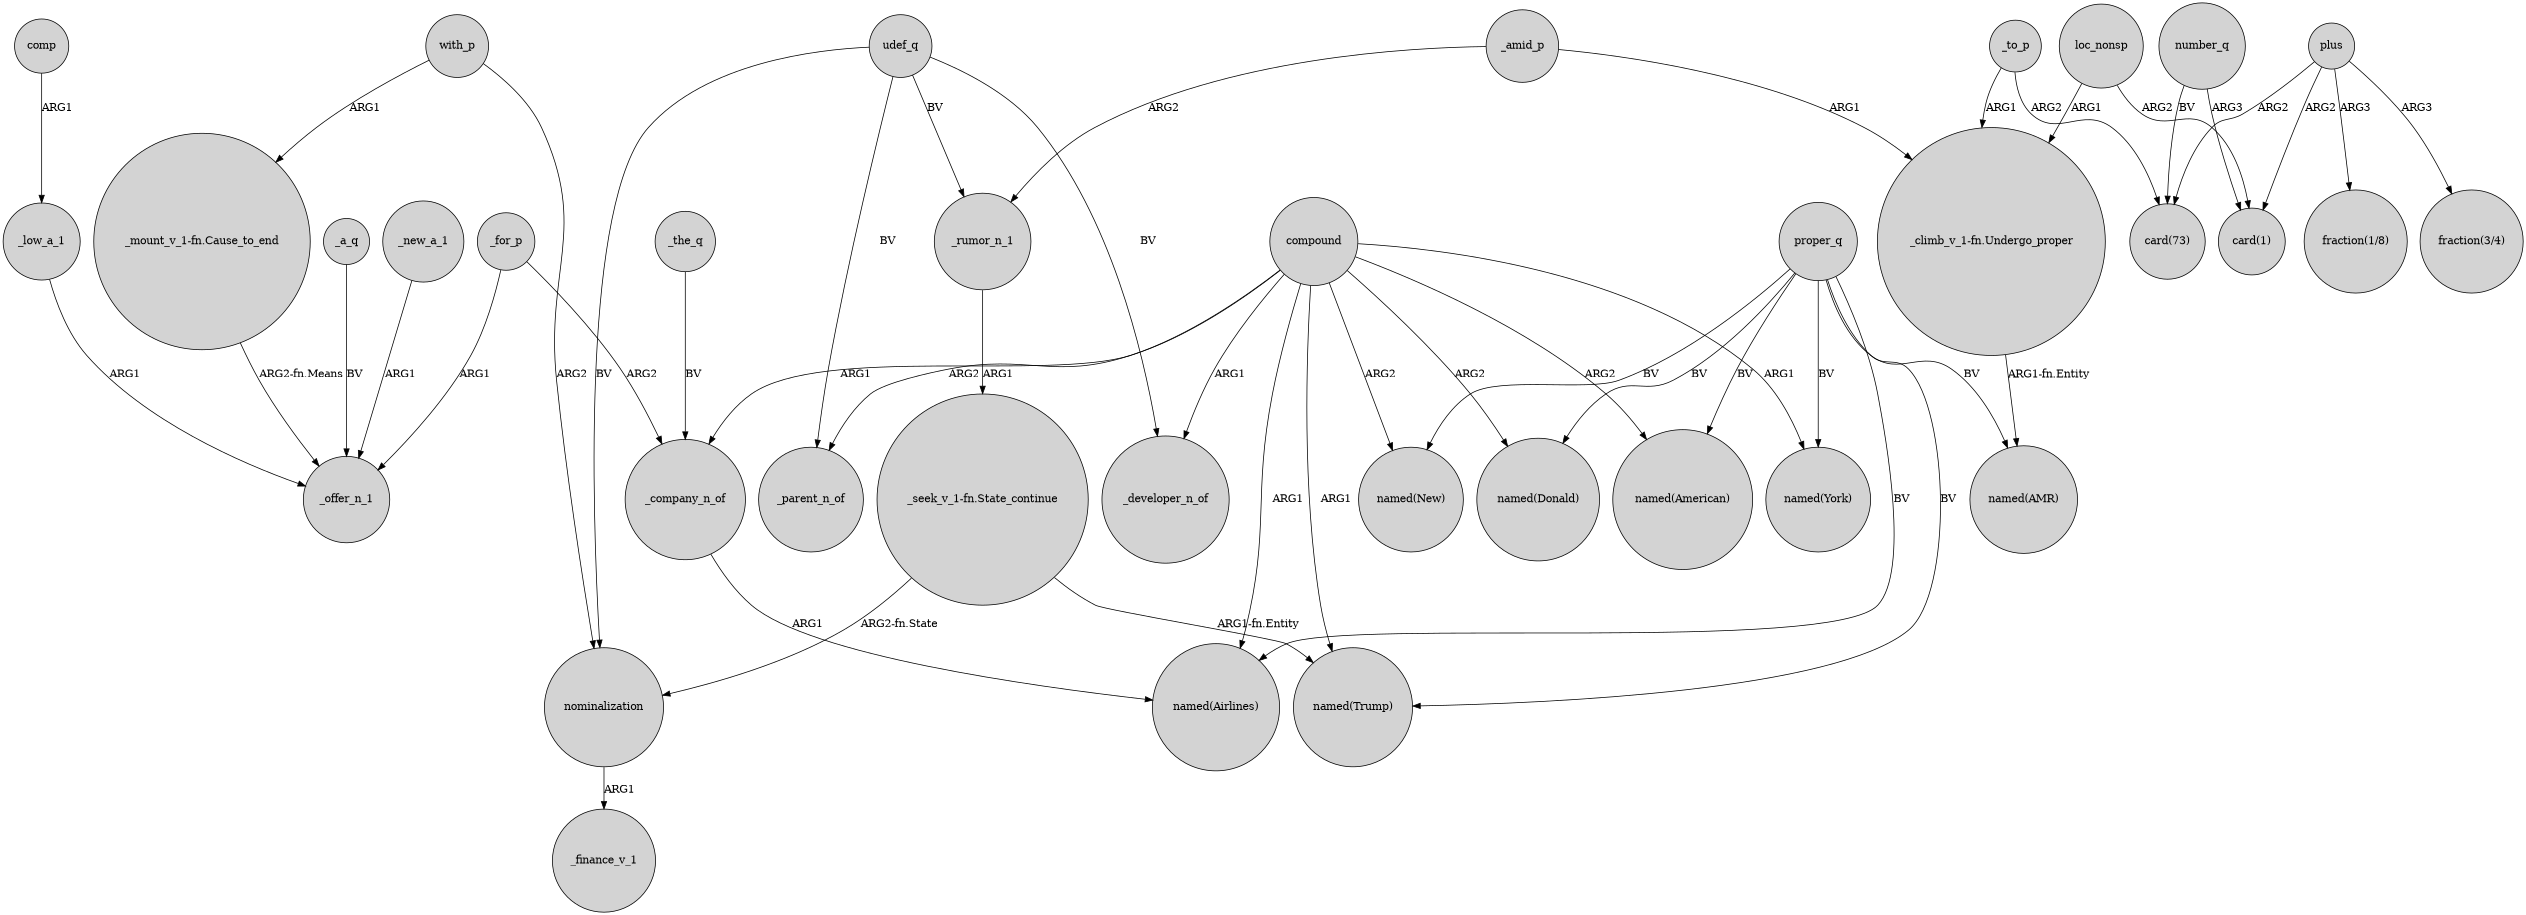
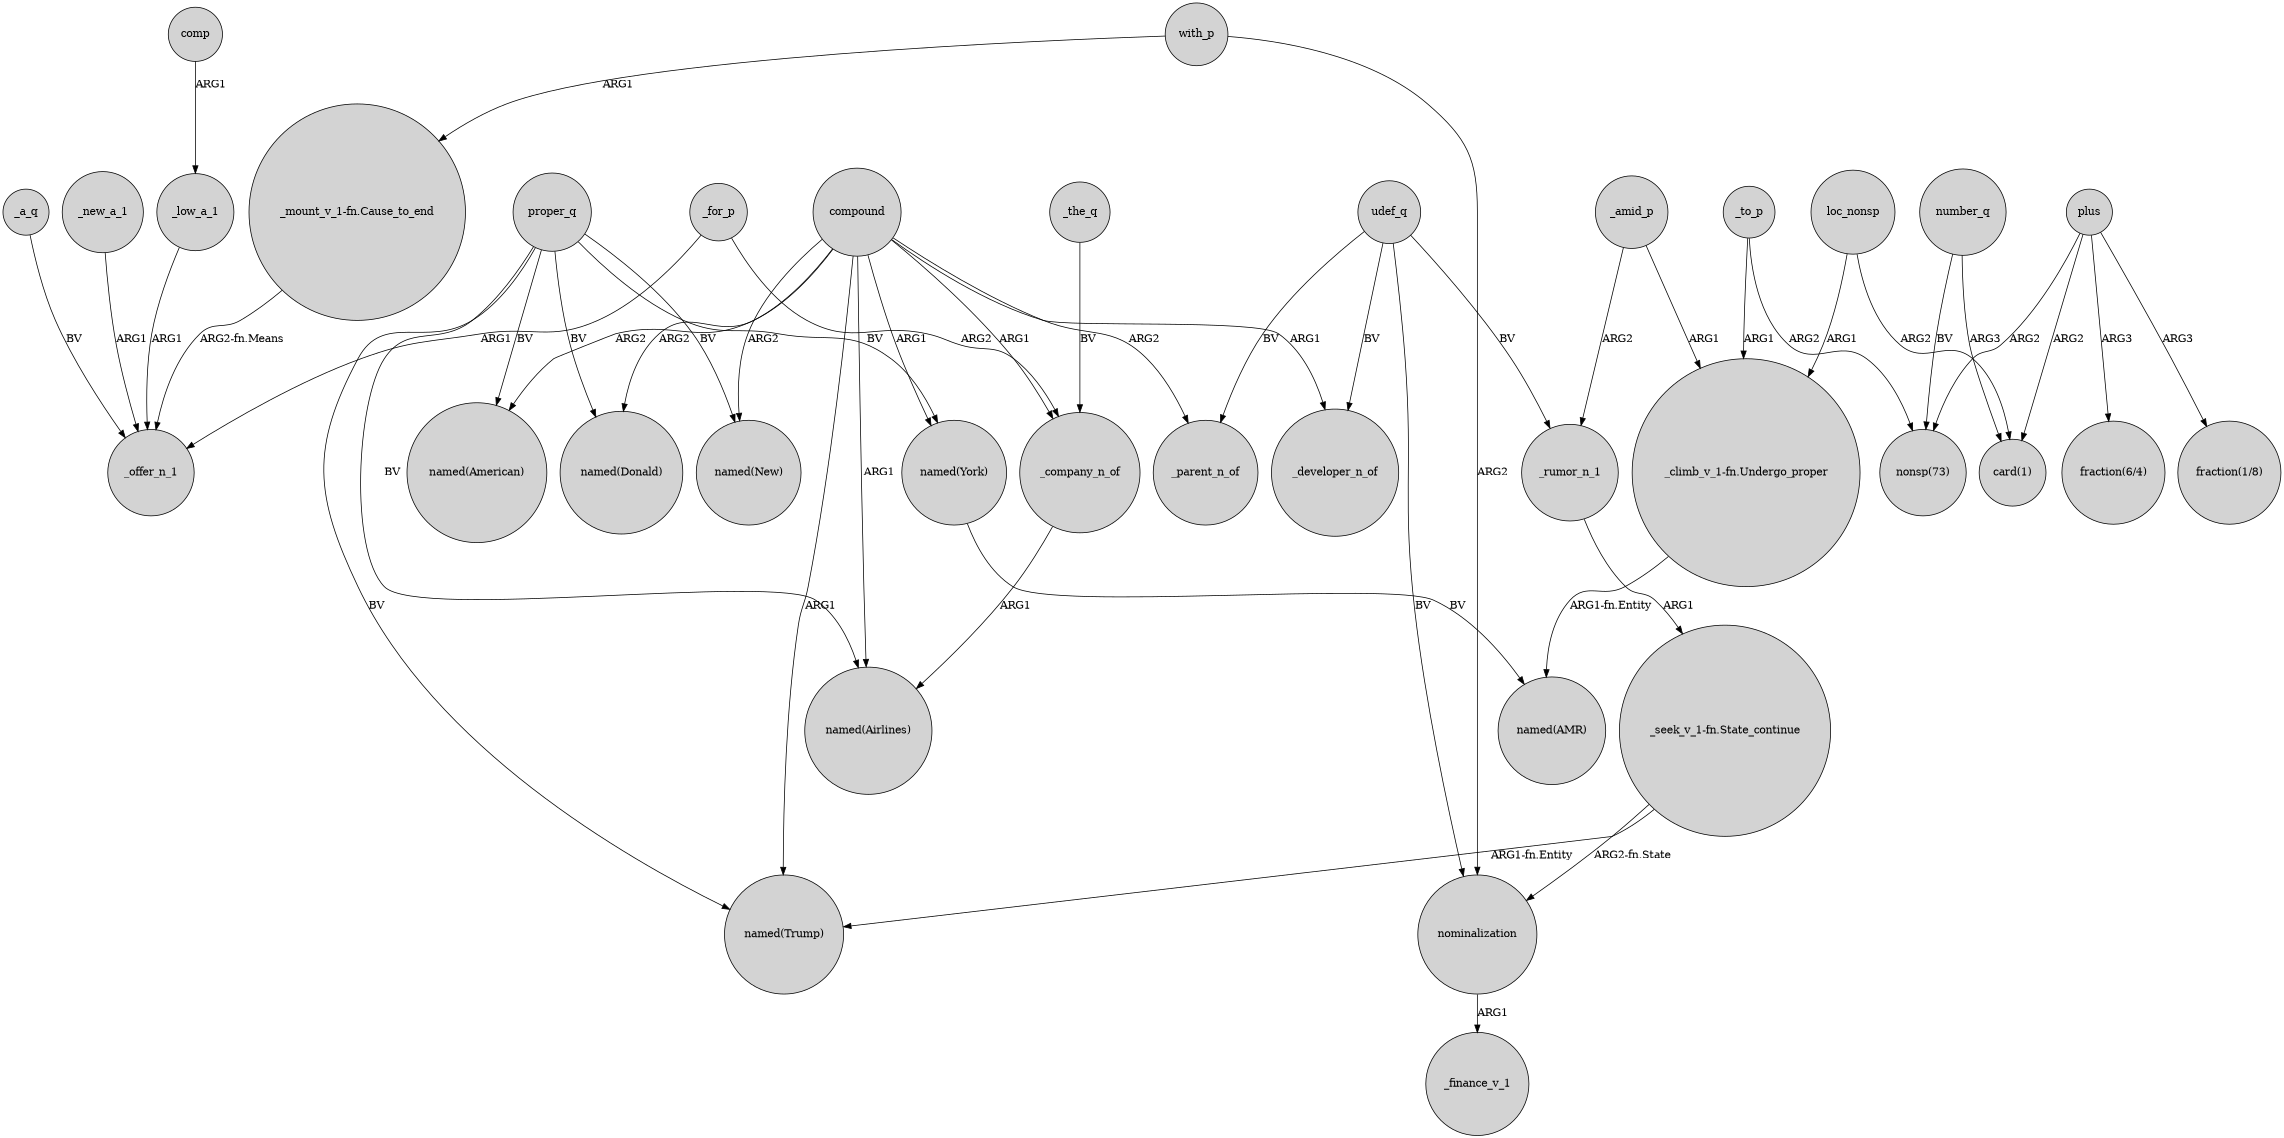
  digraph {
    node [shape=circle style=filled]
    compound
    "named(Airlines)"
    "named(Trump)"
    _developer_n_of
    "named(New)"
    _company_n_of
    "named(Donald)"
    _parent_n_of
    "named(York)"
    "named(American)"
    comp
    _low_a_1
    _offer_n_1
    _for_p
    _to_p
-   "card(73)"
+   "card(73)" [label="nonsp(73)"]
    n17 [label="_climb_v_1-fn.Undergo_proper"]
    "named(AMR)"
    _amid_p
    _rumor_n_1
    "_seek_v_1-fn.State_continue"
    nominalization
    _finance_v_1
    number_q
    "card(1)"
    proper_q
    plus
    "fraction(1/8)"
-   "fraction(3/4)"
+   "fraction(3/4)" [label="fraction(6/4)"]
    udef_q
    with_p
    "_mount_v_1-fn.Cause_to_end"
    loc_nonsp
    _new_a_1
    _a_q
    _the_q
    compound -> "named(Airlines)" [label=ARG1]
    compound -> "named(Trump)" [label=ARG1]
    compound -> _developer_n_of [label=ARG1]
    compound -> "named(New)" [label=ARG2]
    compound -> _company_n_of [label=ARG1]
    compound -> "named(Donald)" [label=ARG2]
    compound -> _parent_n_of [label=ARG2]
    compound -> "named(York)" [label=ARG1]
    compound -> "named(American)" [label=ARG2]
    _company_n_of -> "named(Airlines)" [label=ARG1]
    comp -> _low_a_1 [label=ARG1]
    _low_a_1 -> _offer_n_1 [label=ARG1]
    _for_p -> _company_n_of [label=ARG2]
    _for_p -> _offer_n_1 [label=ARG1]
    _to_p -> "card(73)" [label=ARG2]
    _to_p -> n17 [label=ARG1]
    n17 -> "named(AMR)" [label="ARG1-fn.Entity"]
    _amid_p -> n17 [label=ARG1]
    _amid_p -> _rumor_n_1 [label=ARG2]
    _rumor_n_1 -> "_seek_v_1-fn.State_continue" [label=ARG1]
    "_seek_v_1-fn.State_continue" -> "named(Trump)" [label="ARG1-fn.Entity"]
    "_seek_v_1-fn.State_continue" -> nominalization [label="ARG2-fn.State"]
    nominalization -> _finance_v_1 [label=ARG1]
    number_q -> "card(73)" [label=BV]
    number_q -> "card(1)" [label=ARG3]
    proper_q -> "named(Airlines)" [label=BV]
    proper_q -> "named(Trump)" [label=BV]
    proper_q -> "named(New)" [label=BV]
    proper_q -> "named(Donald)" [label=BV]
    proper_q -> "named(York)" [label=BV]
    proper_q -> "named(American)" [label=BV]
-   proper_q -> "named(AMR)" [label=BV]
+   "named(York)" -> "named(AMR)" [label=BV]
    plus -> "card(73)" [label=ARG2]
    plus -> "card(1)" [label=ARG2]
    plus -> "fraction(1/8)" [label=ARG3]
    plus -> "fraction(3/4)" [label=ARG3]
    udef_q -> _developer_n_of [label=BV]
    udef_q -> _parent_n_of [label=BV]
    udef_q -> _rumor_n_1 [label=BV]
    udef_q -> nominalization [label=BV]
    with_p -> nominalization [label=ARG2]
    with_p -> "_mount_v_1-fn.Cause_to_end" [label=ARG1]
    "_mount_v_1-fn.Cause_to_end" -> _offer_n_1 [label="ARG2-fn.Means"]
    loc_nonsp -> n17 [label=ARG1]
    loc_nonsp -> "card(1)" [label=ARG2]
    _new_a_1 -> _offer_n_1 [label=ARG1]
    _a_q -> _offer_n_1 [label=BV]
    _the_q -> _company_n_of [label=BV]
  }
